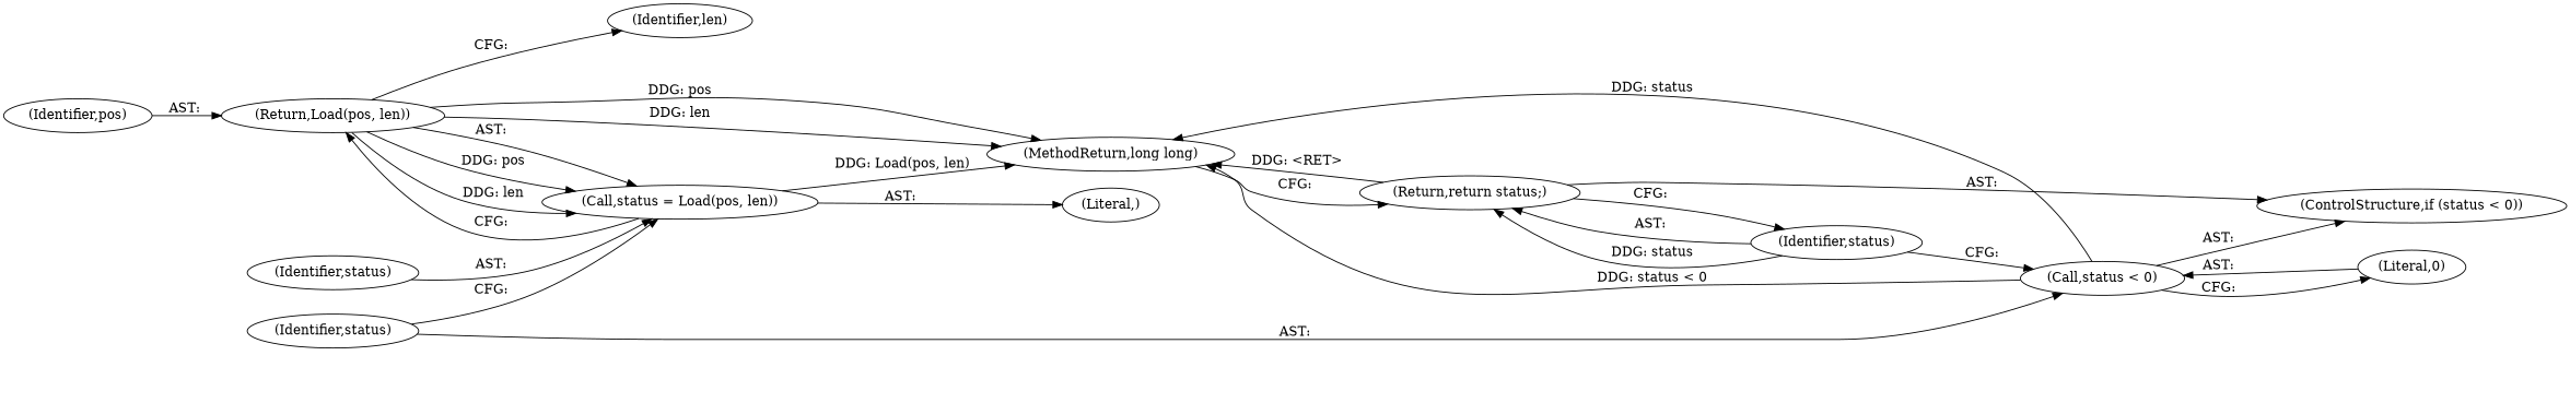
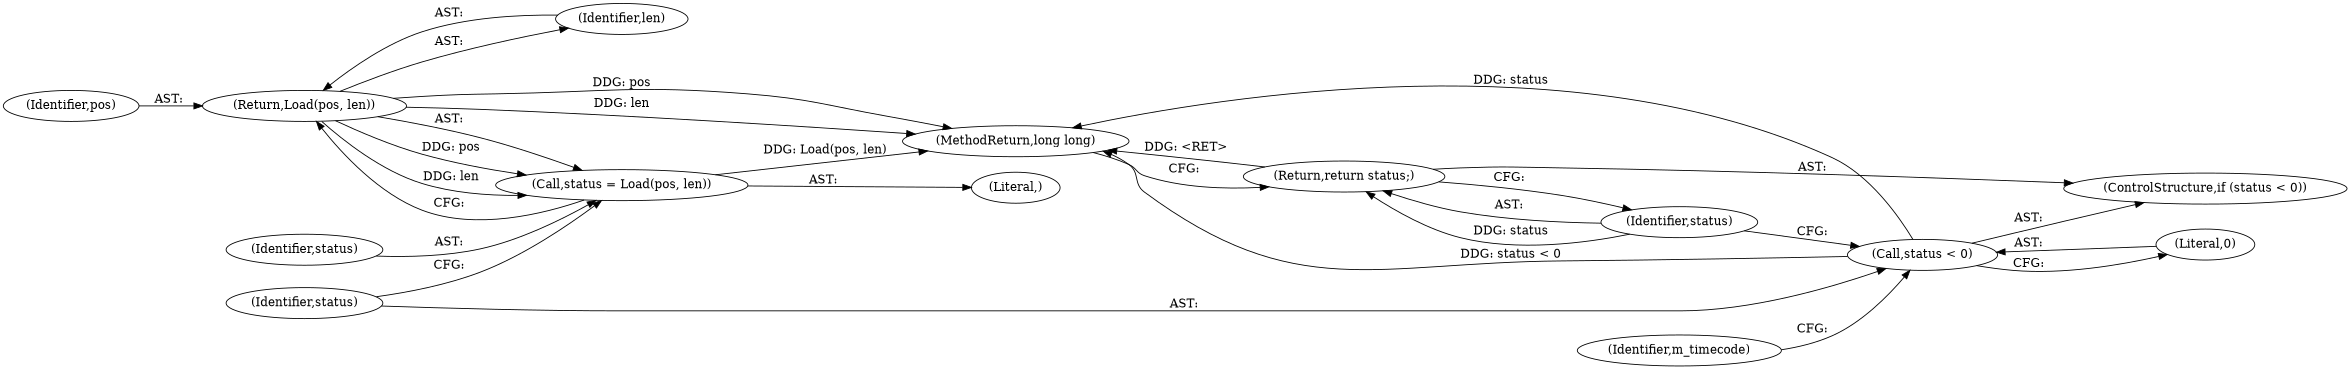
  digraph {
    rankdir=LR
    n1 [label="(Return,Load(pos, len))"]
    n2 [label="(Call,status = Load(pos, len))"]
    n3 [label="(MethodReturn,long long)"]
    n4 [label="(Identifier,len)"]
    n5 [label="(Literal,)"]
    n6 [label="(Return,return status;)"]
    n7 [label="(Call,status < 0)"]
    n8 [label="(ControlStructure,if (status < 0))"]
    n9 [label="(Literal,0)"]
    n10 [label="(Identifier,status)"]
    n11 [label="(Identifier,status)"]
+   n12 [label="(Identifier,m_timecode)"]
    n13 [label="(Identifier,status)"]
    n14 [label="(Identifier,pos)"]
    n1 -> n2 [label="AST: "]
    n1 -> n2 [label="DDG: pos"]
    n1 -> n2 [label="DDG: len"]
    n1 -> n3 [label="DDG: len"]
    n1 -> n3 [label="DDG: pos"]
-   n1 -> n4 [label="CFG: "]
+   n1 -> n4 [label="AST: "]
    n2 -> n1 [label="CFG: "]
    n2 -> n3 [label="DDG: Load(pos, len)"]
    n2 -> n5 [label="AST: "]
    n3 -> n6 [label="CFG: "]
+   n4 -> n1 [label="AST: "]
    n6 -> n3 [label="DDG: <RET>"]
    n6 -> n8 [label="AST: "]
    n6 -> n10 [label="CFG: "]
    n7 -> n3 [label="DDG: status < 0"]
    n7 -> n3 [label="DDG: status"]
    n7 -> n8 [label="AST: "]
    n7 -> n9 [label="CFG: "]
    n9 -> n7 [label="AST: "]
    n10 -> n6 [label="AST: "]
    n10 -> n6 [label="DDG: status"]
    n10 -> n7 [label="CFG: "]
    n11 -> n2 [label="AST: "]
+   n12 -> n7 [label="CFG: "]
    n13 -> n2 [label="CFG: "]
    n13 -> n7 [label="AST: "]
    n14 -> n1 [label="AST: "]
  }
